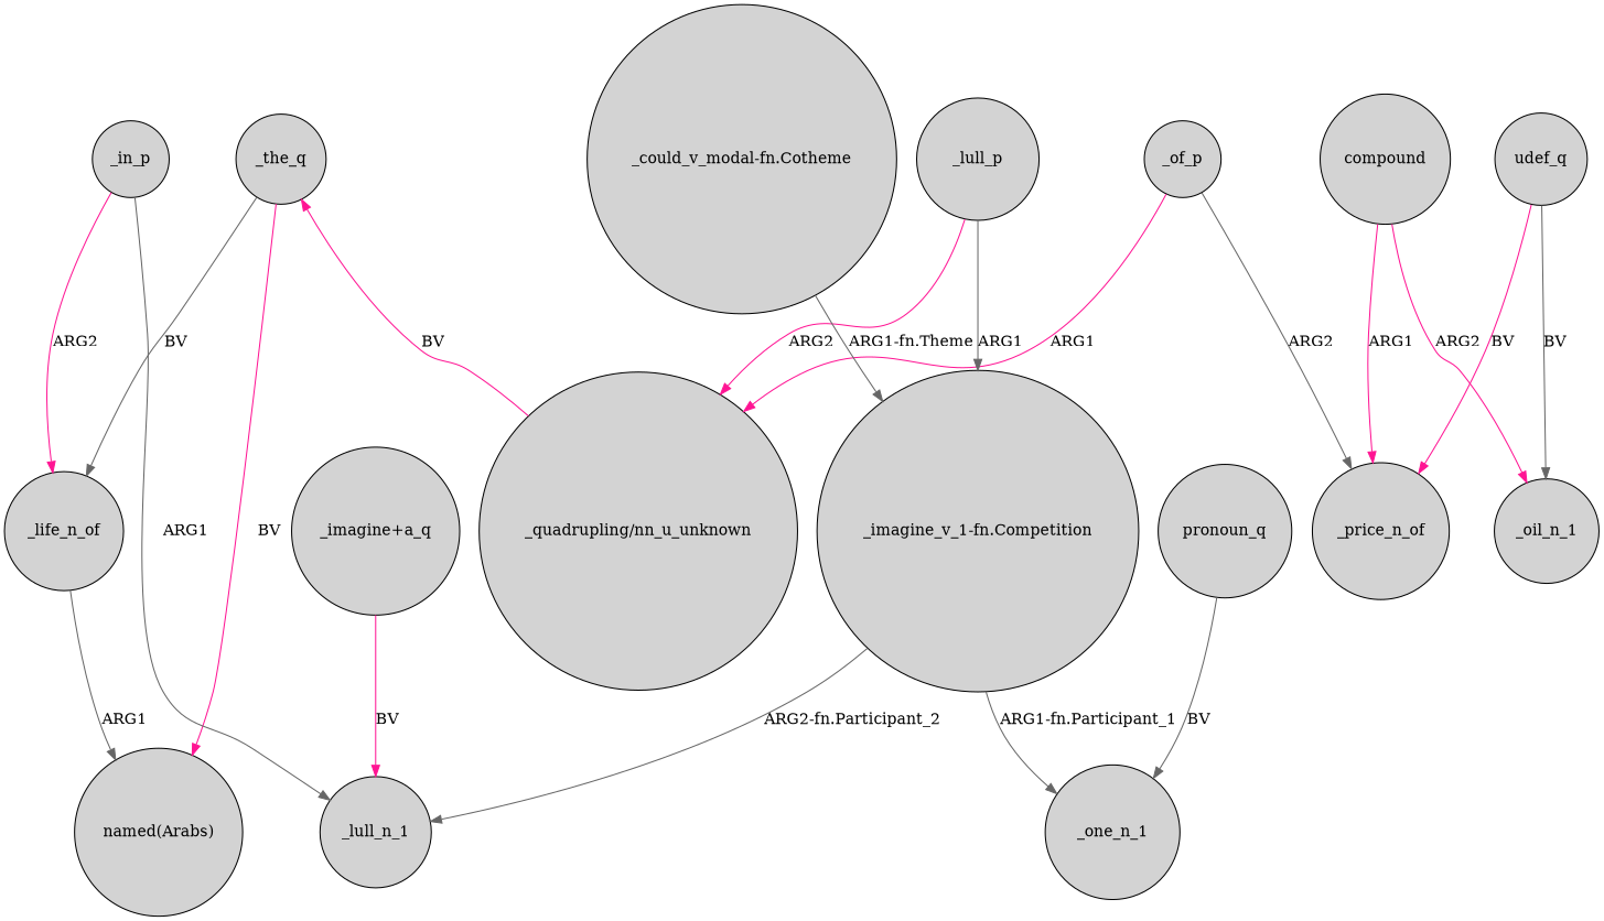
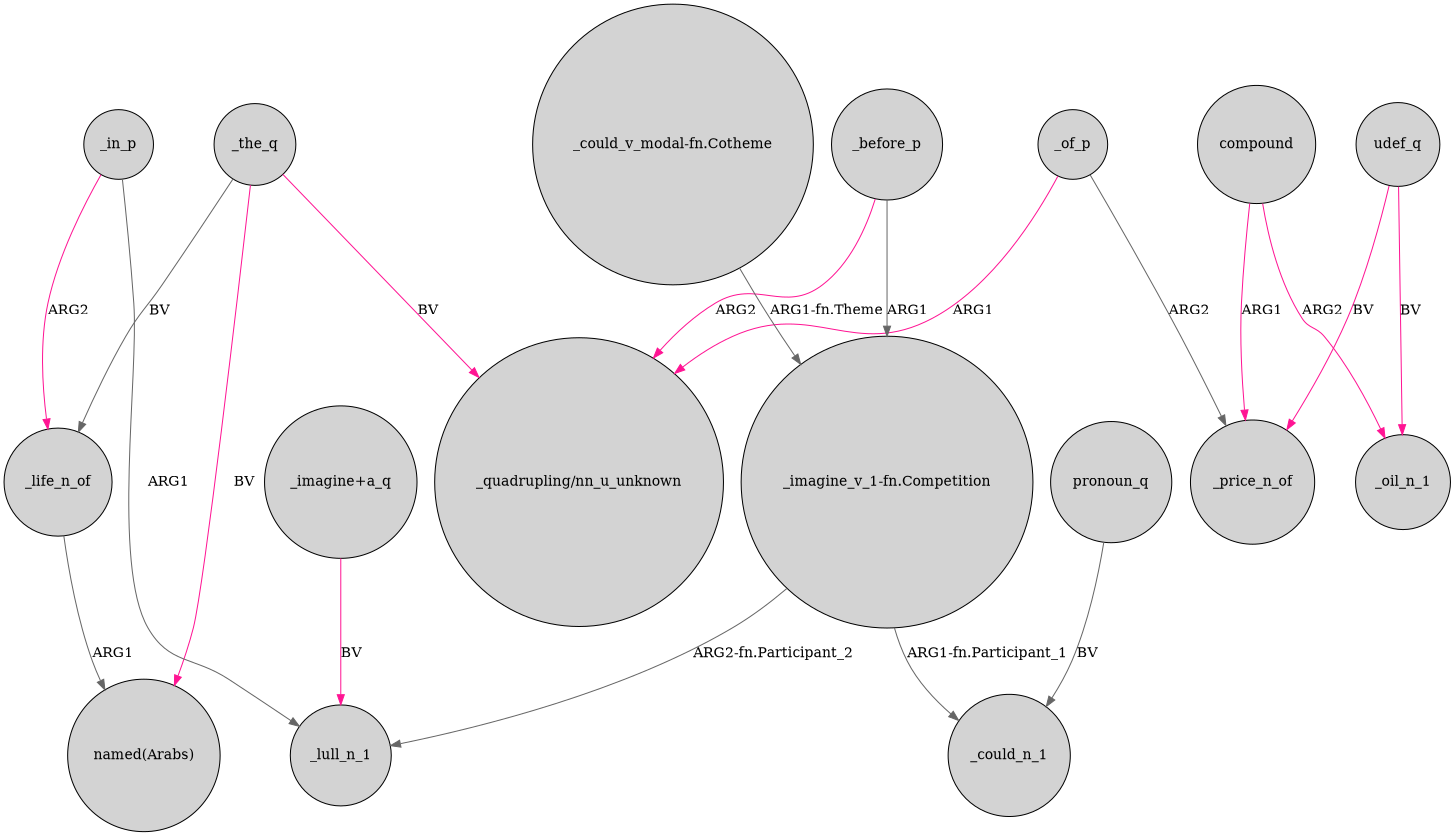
  digraph {
    node [shape=circle style=filled]
    edge [color=gray40]
    _the_q
    _life_n_of
    "named(Arabs)"
    "_quadrupling/nn_u_unknown"
    n5 [label="_imagine+a_q"]
    _lull_n_1
    udef_q
    _oil_n_1
    _price_n_of
    _in_p
    "_imagine_v_1-fn.Competition"
-   _one_n_1
+   _one_n_1 [label=_could_n_1]
    _of_p
    pronoun_q
    compound
-   _before_p [label=_lull_p]
+   _before_p
    "_could_v_modal-fn.Cotheme"
    _the_q -> _life_n_of [label=BV]
    _the_q -> "named(Arabs)" [color=deeppink label=BV]
-   "_quadrupling/nn_u_unknown" -> _the_q [color=deeppink label=BV]
+   _the_q -> "_quadrupling/nn_u_unknown" [color=deeppink label=BV]
    _life_n_of -> "named(Arabs)" [label=ARG1]
    n5 -> _lull_n_1 [color=deeppink label=BV]
-   udef_q -> _oil_n_1 [label=BV]
+   udef_q -> _oil_n_1 [color=deeppink label=BV]
    udef_q -> _price_n_of [color=deeppink label=BV]
    _in_p -> _life_n_of [color=deeppink label=ARG2]
    _in_p -> _lull_n_1 [label=ARG1]
    "_imagine_v_1-fn.Competition" -> _lull_n_1 [label="ARG2-fn.Participant_2"]
    "_imagine_v_1-fn.Competition" -> _one_n_1 [label="ARG1-fn.Participant_1"]
    _of_p -> "_quadrupling/nn_u_unknown" [color=deeppink label=ARG1]
    _of_p -> _price_n_of [label=ARG2]
    pronoun_q -> _one_n_1 [label=BV]
    compound -> _oil_n_1 [color=deeppink label=ARG2]
    compound -> _price_n_of [color=deeppink label=ARG1]
    _before_p -> "_quadrupling/nn_u_unknown" [color=deeppink label=ARG2]
    _before_p -> "_imagine_v_1-fn.Competition" [label=ARG1]
    "_could_v_modal-fn.Cotheme" -> "_imagine_v_1-fn.Competition" [label="ARG1-fn.Theme"]
  }
